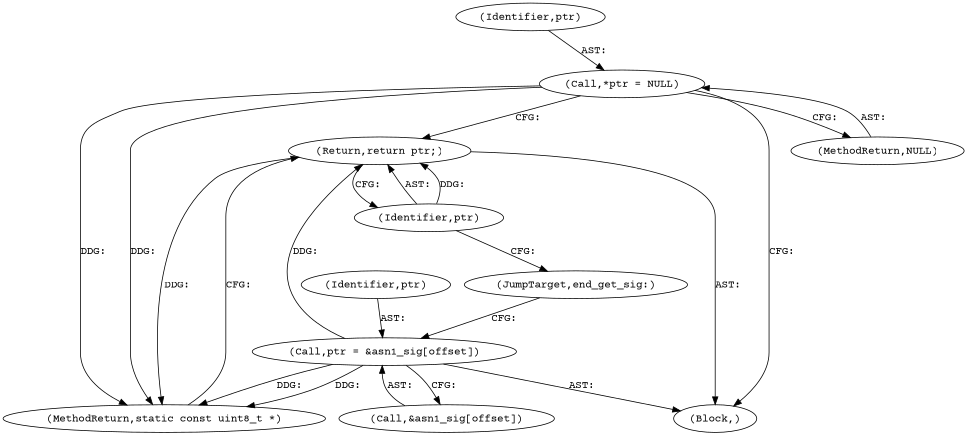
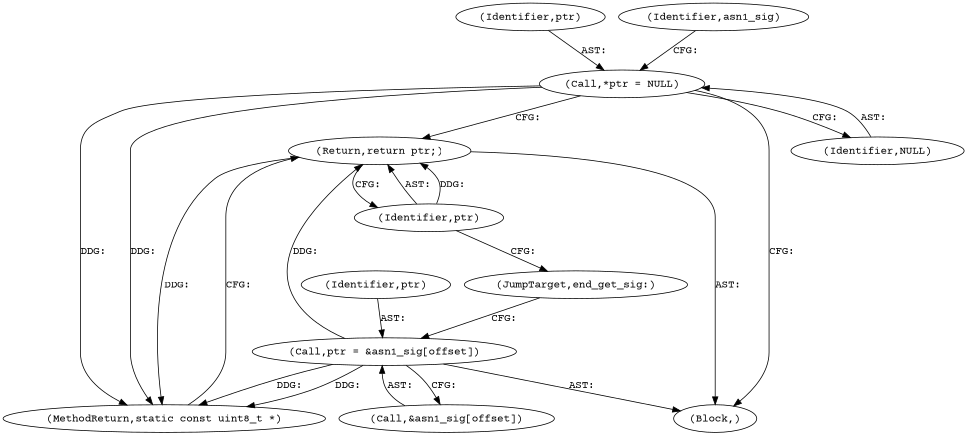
  digraph {
    fontname="Courier Prime"
    node [fontname="Courier Prime"]
    edge [fontname="Courier Prime"]
    n1 [label="(Return,return ptr;)"]
    n2 [label="(Identifier,ptr)"]
    n3 [label="(MethodReturn,static const uint8_t *)"]
    n4 [label="(Block,)"]
    n5 [label="(JumpTarget,end_get_sig:)"]
    n6 [label="(Call,ptr = &asn1_sig[offset])"]
    n7 [label="(Call,&asn1_sig[offset])"]
    n8 [label="(Call,*ptr = NULL)"]
-   n9 [label="(MethodReturn,NULL)"]
+   n9 [label="(Identifier,NULL)"]
    n10 [label="(Identifier,ptr)"]
+   n11 [label="(Identifier,asn1_sig)"]
    n12 [label="(Identifier,ptr)"]
    n1 -> n2 [label="CFG: "]
    n1 -> n3 [label="DDG: "]
    n1 -> n4 [label="AST: "]
    n2 -> n1 [label="AST: "]
    n2 -> n1 [label="DDG: "]
    n2 -> n5 [label="CFG: "]
    n3 -> n1 [label="CFG: "]
    n5 -> n6 [label="CFG: "]
    n6 -> n1 [label="DDG: "]
    n6 -> n3 [label="DDG: "]
    n6 -> n3 [label="DDG: "]
    n6 -> n4 [label="AST: "]
    n6 -> n7 [label="CFG: "]
    n7 -> n6 [label="AST: "]
    n8 -> n1 [label="CFG: "]
    n8 -> n3 [label="DDG: "]
    n8 -> n3 [label="DDG: "]
    n8 -> n4 [label="CFG: "]
    n8 -> n9 [label="CFG: "]
    n9 -> n8 [label="AST: "]
    n10 -> n8 [label="AST: "]
+   n11 -> n8 [label="CFG: "]
    n12 -> n6 [label="AST: "]
  }
